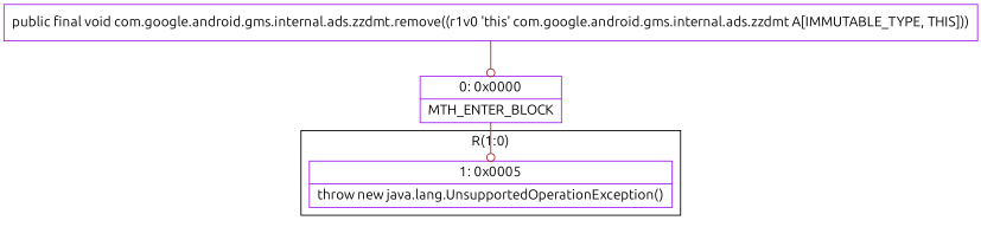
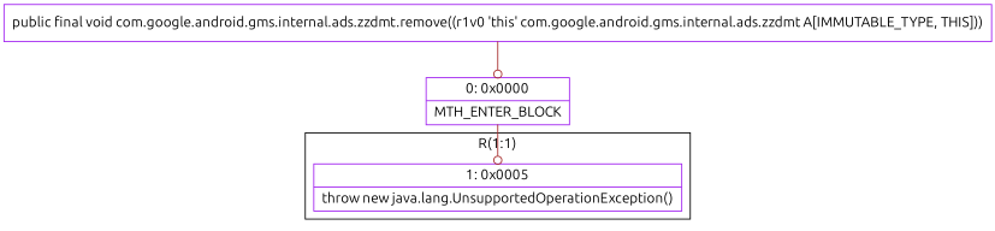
  digraph {
    fontname=Ubuntu
    node [color=purple shape=record fontname=Ubuntu]
    edge [color=brown arrowhead=odot fontname=Ubuntu]
    n1 [label="{1\:\ 0x0005|throw new java.lang.UnsupportedOperationException()\l}"]
    n2 [label="{0\:\ 0x0000|MTH_ENTER_BLOCK\l}"]
    n3 [label="{public final void com.google.android.gms.internal.ads.zzdmt.remove((r1v0 'this' com.google.android.gms.internal.ads.zzdmt A[IMMUTABLE_TYPE, THIS])) }"]
    subgraph cluster_1 {
-     label="R(1:0)"
+     label="R(1:1)"
      n1
    }
    n2 -> n1
    n3 -> n2
  }
